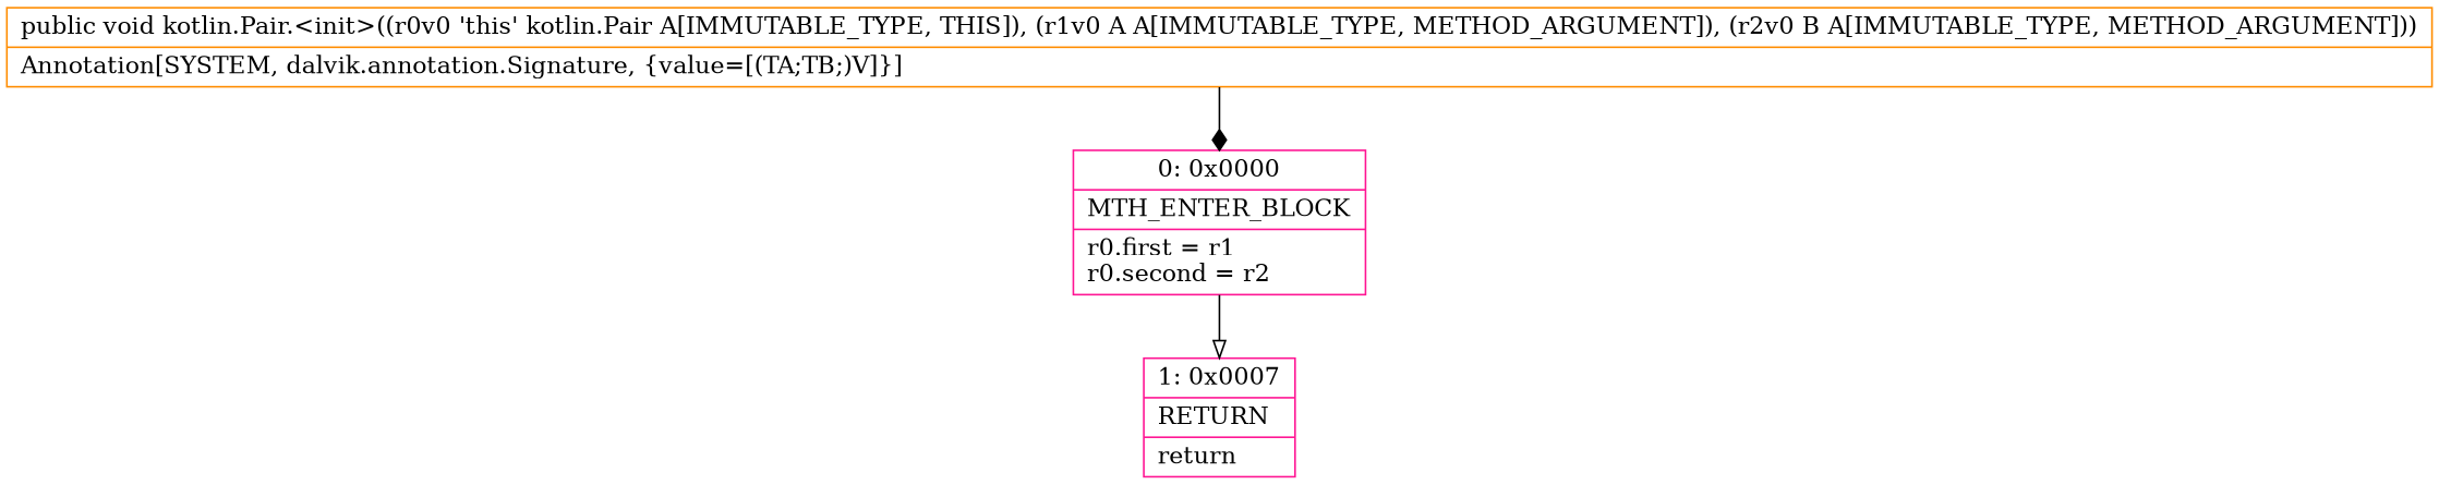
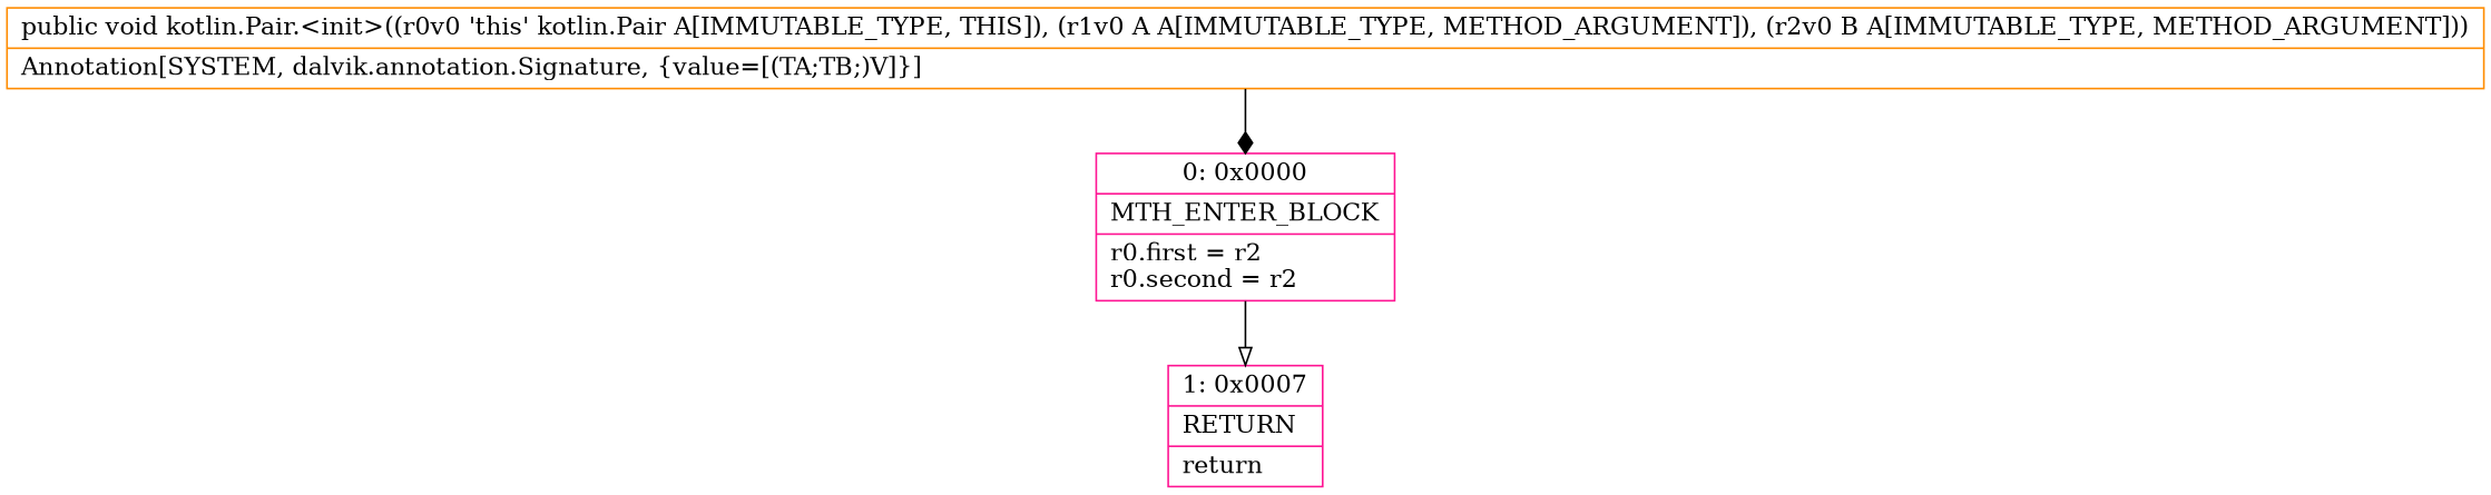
  digraph {
    node [shape=record color=deeppink]
-   n1 [label="{0\:\ 0x0000|MTH_ENTER_BLOCK\l|r0.first = r1\lr0.second = r2\l}"]
+   n1 [label="{0\:\ 0x0000|MTH_ENTER_BLOCK\l|r0.first = r2\lr0.second = r2\l}"]
    n2 [label="{1\:\ 0x0007|RETURN\l|return\l}"]
    n3 [label="{public void kotlin.Pair.\<init\>((r0v0 'this' kotlin.Pair A[IMMUTABLE_TYPE, THIS]), (r1v0 A A[IMMUTABLE_TYPE, METHOD_ARGUMENT]), (r2v0 B A[IMMUTABLE_TYPE, METHOD_ARGUMENT]))  | Annotation[SYSTEM, dalvik.annotation.Signature, \{value=[(TA;TB;)V]\}]\l}" color=darkorange]
    n1 -> n2 [arrowhead=onormal]
    n3 -> n1 [arrowhead=diamond]
  }
